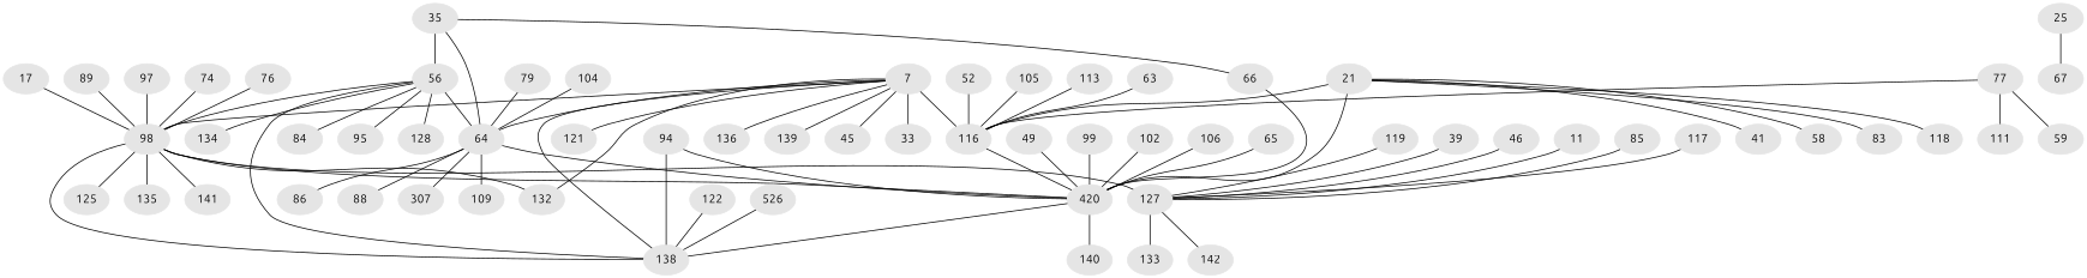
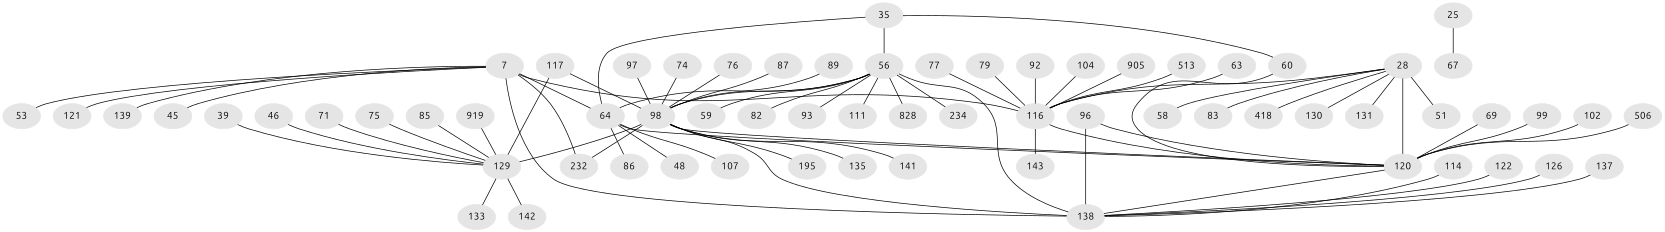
  graph {
    fontname=Ubuntu
    node [color=gray90 fontname=Ubuntu style=filled]
    edge [fontname=Ubuntu]
    7 [super="+5+4"]
    45
-   53 [label=33]
+   53
    64 [super="+33"]
    98 [super="+91+72+11+44+48+52+55"]
    116 [super="+73+37+61+62"]
    121
-   132 [super="+60+96+127"]
-   136
+   132 [super="+60+96+127" label=232]
    138 [super="+49+27+70+78+28+57+80+90+95+100+101+103+110"]
    139
-   120 [super="+68+17+19+115+38+54" label=420]
+   120 [super="+68+17+19+115+38+54"]
    86
-   88
-   107 [label=307]
-   109 [super="+81"]
-   129 [super="+108+14" label=127]
-   125
+   88 [label=48]
+   107
+   129 [super="+108+14"]
+   125 [label=195]
    135
    141 [super="+123"]
-   21 [super="+20+16"]
-   41
+   143 [super="+112"]
+   21 [super="+20+16" label=28]
+   41 [label=51]
    58
    83
-   118
-   140
+   118 [label=418]
+   130 [super="+124"]
+   131
    25 [super="+22"]
    67
    35 [super="+29"]
    56 [super="+32+34+47+50"]
-   66
+   66 [label=60]
    59
-   84
-   93 [label=95]
+   84 [label=82]
+   93
    111
-   128
-   134
+   128 [label=828]
+   134 [label=234]
    133
    142
    39
    46
    63
-   65
-   69 [label=49]
-   71 [label=11]
+   69
+   71
    74
+   75
    76
    77
    79
    85
-   87 [label=17]
+   87
    89
-   92 [label=52]
-   94 [super="+82"]
+   92
+   94 [super="+82" label=96]
    97
    99
    102
    104
-   105
-   106
-   113
+   105 [label=905]
+   106 [label=506]
+   113 [label=513]
+   114
    117
-   119
+   119 [label=919]
    122
-   126 [label=526]
+   126
+   137
    7 -- 45
    7 -- 53
    7 -- 64
-   7 -- 98 [weight=2]
+   117 -- 98 [weight=2]
    7 -- 116 [weight=12]
    7 -- 121
    7 -- 132
-   7 -- 136
    7 -- 138
    7 -- 139
    64 -- 120 [weight=2]
    64 -- 86
    64 -- 88
    64 -- 107
-   64 -- 109
    98 -- 132 [weight=2]
    98 -- 138
    98 -- 120 [weight=2]
    98 -- 129 [weight=12]
    98 -- 125
    98 -- 135
    98 -- 141
    116 -- 120 [weight=2]
+   116 -- 143
    120 -- 138 [weight=2]
-   120 -- 140
    129 -- 133
    129 -- 142
    21 -- 116
    21 -- 120 [weight=12]
    21 -- 41
    21 -- 58
    21 -- 83
    21 -- 118
+   21 -- 130
+   21 -- 131
    25 -- 67
    35 -- 64 [weight=4]
    35 -- 56 [weight=6]
    35 -- 66
    56 -- 64 [weight=6]
    56 -- 98 [weight=3]
    56 -- 138
-   77 -- 59
+   56 -- 59
    56 -- 84
    56 -- 93
-   77 -- 111
+   56 -- 111
    56 -- 128
    56 -- 134
    66 -- 120
    39 -- 129
    46 -- 129
    63 -- 116
-   65 -- 120
    69 -- 120
    71 -- 129
    74 -- 98
+   75 -- 129
    76 -- 98
    77 -- 116
-   79 -- 64
+   79 -- 116
    85 -- 129
    87 -- 98
    89 -- 98
    92 -- 116
    94 -- 138 [weight=10]
    94 -- 120
    97 -- 98
    99 -- 120
    102 -- 120
-   104 -- 64
+   104 -- 116
    105 -- 116
    106 -- 120
    113 -- 116
+   114 -- 138
    117 -- 129
    119 -- 129
    122 -- 138
    126 -- 138
+   137 -- 138
  }
